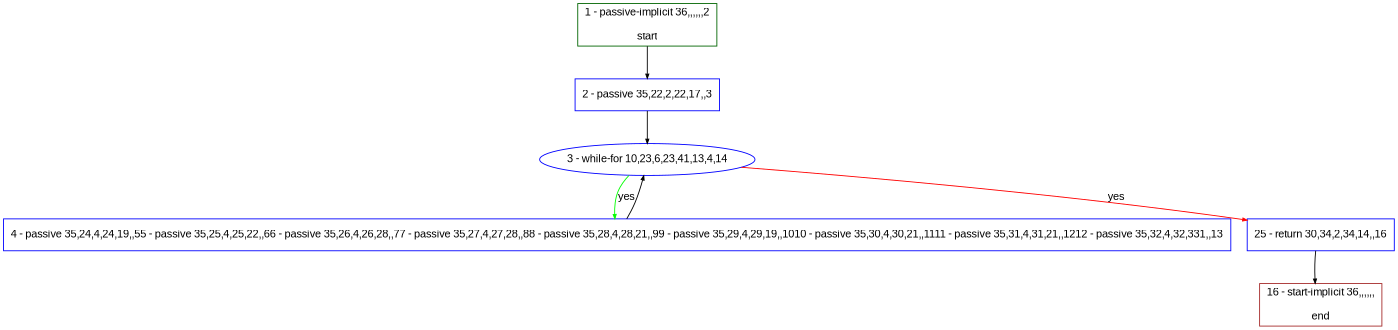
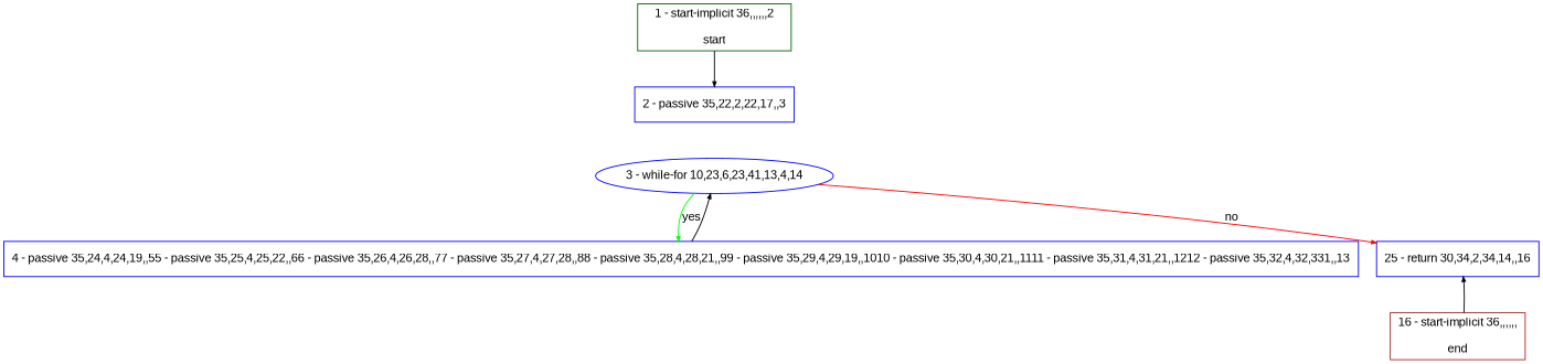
  digraph {
    bgcolor=white
    compound=true
    fillcolor="#FFFFCC"
    fontname=Arial
    fontsize=12
    pack=true
    packmode=clust
    style="rounded,filled"
    node [color="#0000ff" compound=true fillcolor="#ffffff" fixedsize=false fontname=Arial fontsize=12 node_initialized=no shape=box style=filled]
    edge [arrowhead=normal arrowsize=0.5 arrowtail=none color="#000000" compound=true dir=forward fontcolor=black fontname=Arial fontsize=12]
    n1 [label="2 - passive 35,22,2,22,17,,3"]
    n2 [label="3 - while-for 10,23,6,23,41,13,4,14" shape=oval]
    n3 [label="4 - passive 35,24,4,24,19,,55 - passive 35,25,4,25,22,,66 - passive 35,26,4,26,28,,77 - passive 35,27,4,27,28,,88 - passive 35,28,4,28,21,,99 - passive 35,29,4,29,19,,1010 - passive 35,30,4,30,21,,1111 - passive 35,31,4,31,21,,1212 - passive 35,32,4,32,331,,13"]
    n4 [label="25 - return 30,34,2,34,14,,16"]
-   n5 [color="#006400" label="1 - passive-implicit 36,,,,,,2\n\nstart"]
+   n5 [color="#006400" label="1 - start-implicit 36,,,,,,2\n\nstart"]
    n6 [color="#a52a2a" label="16 - start-implicit 36,,,,,,\n\nend"]
-   n1 -> n2
    n2 -> n3 [color="#00ff00" label=yes]
-   n2 -> n4 [color="#ff0000" label=yes]
+   n2 -> n4 [color="#ff0000" label=no]
    n3 -> n2
-   n4 -> n6
+   n6 -> n4
    n5 -> n1
  }
